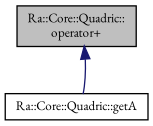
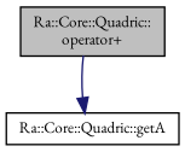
  digraph {
    rankdir=TB
    fontname="EB Garamond"
    node [color=black fontname="EB Garamond" fontsize=10 shape=record style=filled]
    n1 [fillcolor=grey75 fontcolor=black height=0.2 label="Ra::Core::Quadric::\loperator+" width=0.4]
    n2 [fillcolor=white height=0.2 label="Ra::Core::Quadric::getA" width=0.4]
-   n2 -> n1 [color=midnightblue fontname="EB Garamond" fontsize=10 labelfontname=Helvetica labelfontsize=10 style=solid]
+   n1 -> n2 [color=midnightblue fontname="EB Garamond" fontsize=10 labelfontname=Helvetica labelfontsize=10 style=solid]
  }
